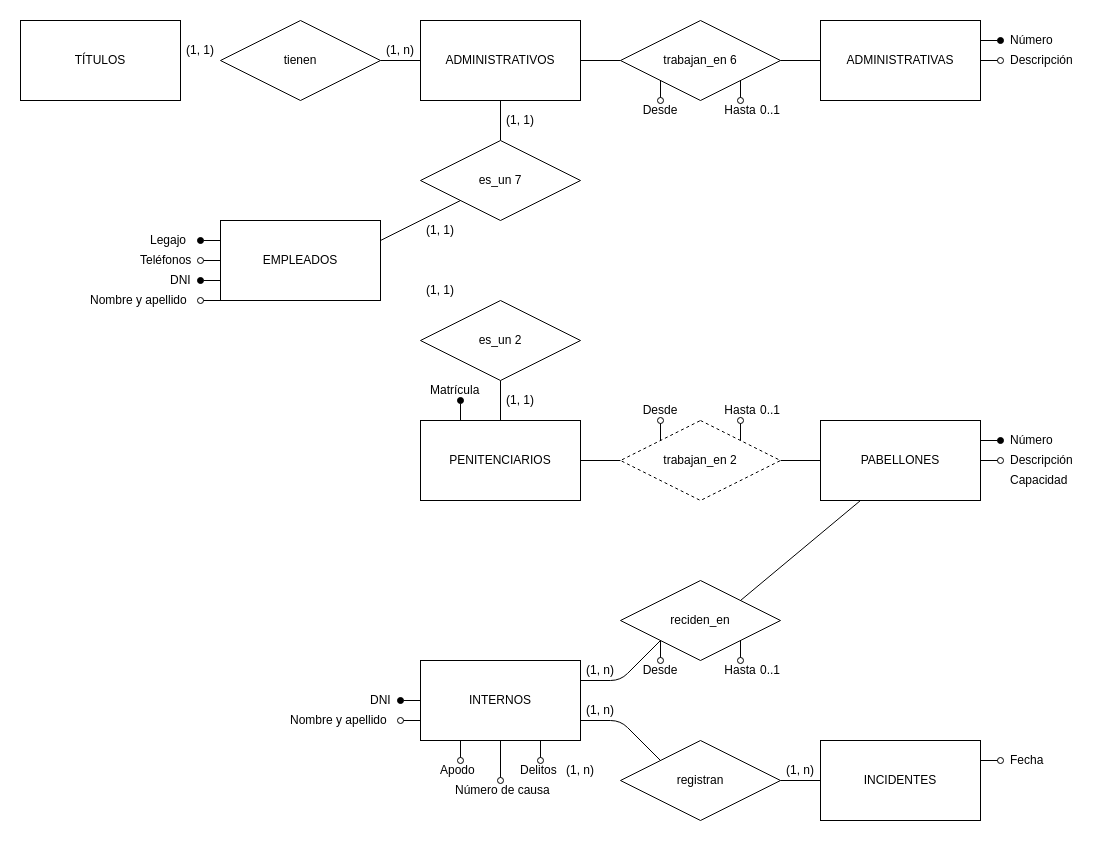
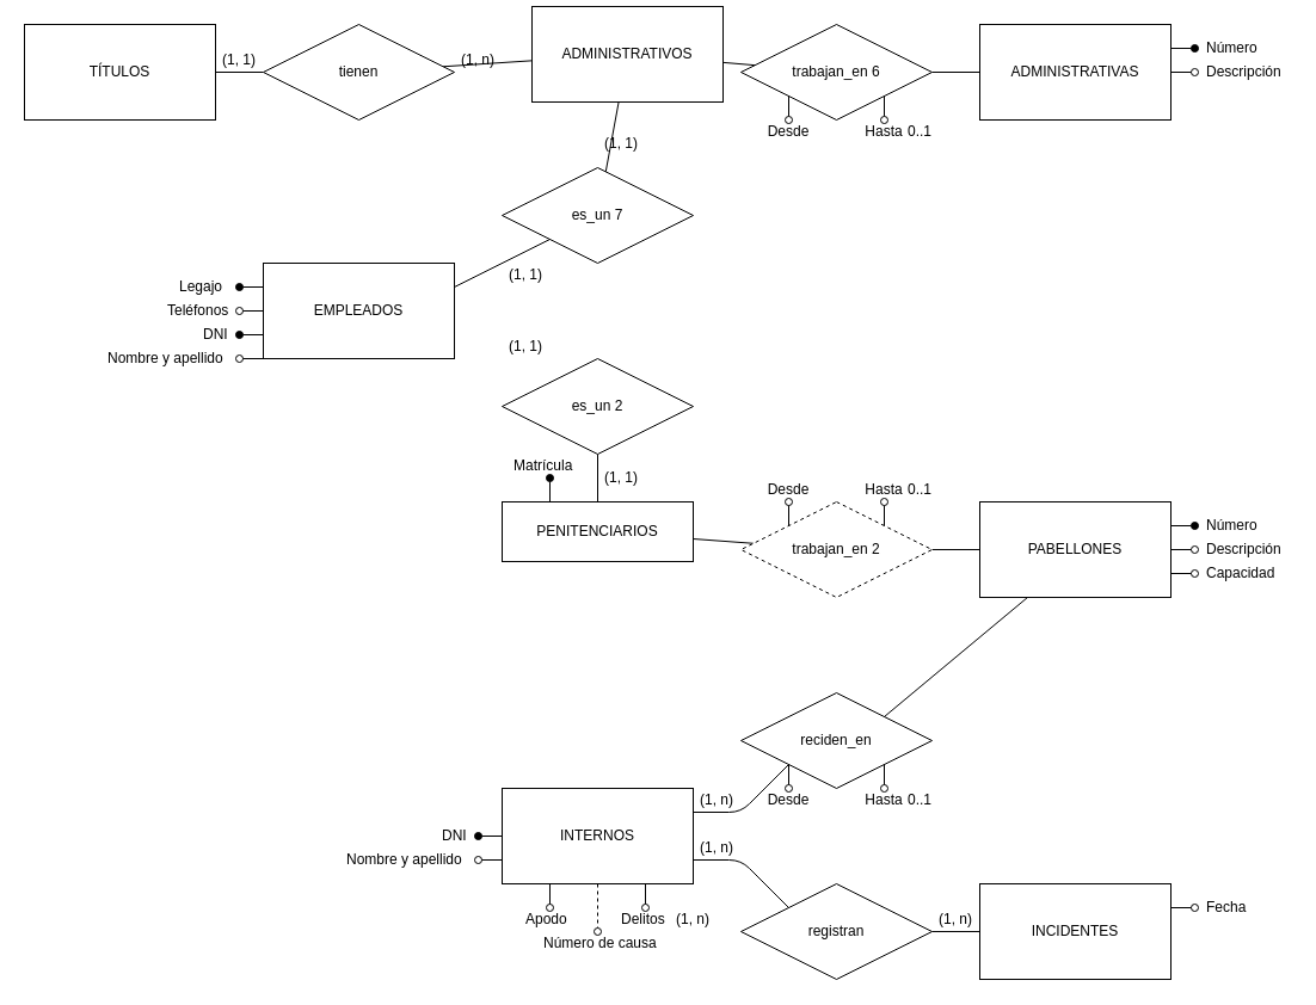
  <mxCell id="0" />
  <mxCell id="1" parent="0" />
  <mxCell id="2" value="EMPLEADOS" style="rounded=0;whiteSpace=wrap;html=1;" vertex="1" parent="1"><mxGeometry x="220" y="220" width="160" height="80" as="geometry" /></mxCell>
  <mxCell id="3" value="" style="edgeStyle=none;html=1;endArrow=none;endFill=0;" edge="1" parent="1" source="4" target="16"><mxGeometry relative="1" as="geometry" /></mxCell>
- <mxCell id="4" value="ADMINISTRATIVOS" style="rounded=0;whiteSpace=wrap;html=1;" vertex="1" parent="1"><mxGeometry x="420" width="160" height="80" as="geometry" y="20" /></mxCell>
+ <mxCell id="4" value="ADMINISTRATIVOS" style="rounded=0;whiteSpace=wrap;html=1;" vertex="1" parent="1"><mxGeometry x="445" y="5" width="160" height="80" as="geometry" /></mxCell>
  <mxCell id="5" value="" style="edgeStyle=none;html=1;endArrow=none;endFill=0;" edge="1" parent="1" source="7" target="14"><mxGeometry relative="1" as="geometry" /></mxCell>
  <mxCell id="6" style="edgeStyle=none;html=1;exitX=0.5;exitY=0;exitDx=0;exitDy=0;entryX=0.5;entryY=1;entryDx=0;entryDy=0;endArrow=none;endFill=0;" edge="1" parent="1" source="7" target="77"><mxGeometry relative="1" as="geometry" /></mxCell>
- <mxCell id="7" value="PENITENCIARIOS" style="rounded=0;whiteSpace=wrap;html=1;" vertex="1" parent="1"><mxGeometry x="420" y="420" width="160" height="80" as="geometry" /></mxCell>
+ <mxCell id="7" value="PENITENCIARIOS" style="rounded=0;whiteSpace=wrap;html=1;" vertex="1" parent="1"><mxGeometry x="420" y="420" width="160" height="50" as="geometry" /></mxCell>
  <mxCell id="8" value="ADMINISTRATIVAS" style="rounded=0;whiteSpace=wrap;html=1;" vertex="1" parent="1"><mxGeometry x="820" width="160" height="80" as="geometry" y="20" /></mxCell>
  <mxCell id="9" value="PABELLONES" style="rounded=0;whiteSpace=wrap;html=1;" vertex="1" parent="1"><mxGeometry x="820" y="420" width="160" height="80" as="geometry" /></mxCell>
  <mxCell id="10" value="INTERNOS" style="rounded=0;whiteSpace=wrap;html=1;" vertex="1" parent="1"><mxGeometry x="420" y="660" width="160" height="80" as="geometry" /></mxCell>
  <mxCell id="11" value="" style="edgeStyle=none;html=1;endArrow=none;endFill=0;" edge="1" parent="1" source="12" target="21"><mxGeometry relative="1" as="geometry" /></mxCell>
  <mxCell id="12" value="INCIDENTES" style="rounded=0;whiteSpace=wrap;html=1;" vertex="1" parent="1"><mxGeometry x="820" y="740" width="160" height="80" as="geometry" /></mxCell>
  <mxCell id="13" value="" style="edgeStyle=none;html=1;endArrow=none;endFill=0;" edge="1" parent="1" source="14" target="9"><mxGeometry relative="1" as="geometry" /></mxCell>
  <mxCell id="14" value="trabajan_en 2" style="rhombus;whiteSpace=wrap;html=1;dashed=1;" vertex="1" parent="1"><mxGeometry x="620" y="420" width="160" height="80" as="geometry" /></mxCell>
  <mxCell id="15" value="" style="edgeStyle=none;html=1;endArrow=none;endFill=0;" edge="1" parent="1" source="16" target="8"><mxGeometry relative="1" as="geometry" /></mxCell>
  <mxCell id="16" value="trabajan_en 6" style="rhombus;whiteSpace=wrap;html=1;" vertex="1" parent="1"><mxGeometry x="620" width="160" height="80" as="geometry" y="20" /></mxCell>
  <mxCell id="17" value="" style="edgeStyle=none;html=1;endArrow=none;endFill=0;exitX=1;exitY=0;exitDx=0;exitDy=0;entryX=0.25;entryY=1;entryDx=0;entryDy=0;" edge="1" parent="1" source="19" target="9"><mxGeometry relative="1" as="geometry" /></mxCell>
  <mxCell id="18" value="" style="edgeStyle=none;html=1;endArrow=none;endFill=0;exitX=0;exitY=1;exitDx=0;exitDy=0;entryX=1;entryY=0.25;entryDx=0;entryDy=0;" edge="1" parent="1" source="19" target="10"><mxGeometry relative="1" as="geometry"><Array as="points"><mxPoint x="620" y="680" /></Array></mxGeometry></mxCell>
  <mxCell id="19" value="reciden_en" style="rhombus;whiteSpace=wrap;html=1;" vertex="1" parent="1"><mxGeometry x="620" y="580" width="160" height="80" as="geometry" /></mxCell>
  <mxCell id="20" value="" style="edgeStyle=none;html=1;endArrow=none;endFill=0;exitX=0;exitY=0;exitDx=0;exitDy=0;entryX=1;entryY=0.75;entryDx=0;entryDy=0;" edge="1" parent="1" source="21" target="10"><mxGeometry relative="1" as="geometry"><Array as="points"><mxPoint x="620" y="720" /></Array></mxGeometry></mxCell>
  <mxCell id="21" value="registran" style="rhombus;whiteSpace=wrap;html=1;" vertex="1" parent="1"><mxGeometry x="620" y="740" width="160" height="80" as="geometry" /></mxCell>
  <mxCell id="22" style="html=1;labelBorderColor=none;strokeWidth=1;endArrow=oval;endFill=1;endSize=6;targetPerimeterSpacing=0;align=left;exitX=0;exitY=0.5;exitDx=0;exitDy=0;" edge="1" parent="1" source="10" target="23"><mxGeometry relative="1" as="geometry"><mxPoint x="192.5" y="670" as="sourcePoint" /></mxGeometry></mxCell>
  <mxCell id="23" value="DNI" style="text;html=1;strokeColor=none;fillColor=none;align=left;verticalAlign=middle;whiteSpace=wrap;rounded=0;container=0;spacingLeft=8;" vertex="1" parent="1"><mxGeometry x="360" y="690" width="40" height="20" as="geometry" /></mxCell>
  <mxCell id="24" style="html=1;labelBorderColor=none;strokeWidth=1;endArrow=oval;endFill=0;endSize=6;targetPerimeterSpacing=0;align=left;exitX=0;exitY=0.75;exitDx=0;exitDy=0;" edge="1" parent="1" source="10" target="25"><mxGeometry relative="1" as="geometry"><mxPoint x="202.5" y="730" as="sourcePoint" /></mxGeometry></mxCell>
  <mxCell id="25" value="Nombre y apellido" style="text;html=1;strokeColor=none;fillColor=none;align=left;verticalAlign=middle;whiteSpace=wrap;rounded=0;container=0;spacingLeft=8;" vertex="1" parent="1"><mxGeometry x="280" y="710" width="120" height="20" as="geometry" /></mxCell>
  <mxCell id="26" style="html=1;labelBorderColor=none;strokeWidth=1;endArrow=oval;endFill=0;endSize=6;targetPerimeterSpacing=0;align=left;exitX=0.25;exitY=1;exitDx=0;exitDy=0;" edge="1" parent="1" source="10" target="27"><mxGeometry relative="1" as="geometry"><mxPoint x="392.5" y="790" as="sourcePoint" /></mxGeometry></mxCell>
  <mxCell id="27" value="Apodo" style="text;html=1;strokeColor=none;fillColor=none;align=left;verticalAlign=middle;whiteSpace=wrap;rounded=0;container=0;spacingLeft=8;" vertex="1" parent="1"><mxGeometry x="430" y="760" width="60" height="20" as="geometry" /></mxCell>
- <mxCell id="28" style="html=1;labelBorderColor=none;strokeWidth=1;endArrow=oval;endFill=0;endSize=6;targetPerimeterSpacing=0;align=left;exitX=0.5;exitY=1;exitDx=0;exitDy=0;" edge="1" parent="1" source="10" target="29"><mxGeometry relative="1" as="geometry"><mxPoint x="452.5" y="800" as="sourcePoint" /></mxGeometry></mxCell>
+ <mxCell id="28" style="html=1;labelBorderColor=none;strokeWidth=1;endArrow=oval;endFill=0;endSize=6;targetPerimeterSpacing=0;align=left;exitX=0.5;exitY=1;exitDx=0;exitDy=0;dashed=1;" edge="1" parent="1" source="10" target="29"><mxGeometry relative="1" as="geometry"><mxPoint x="452.5" y="800" as="sourcePoint" /></mxGeometry></mxCell>
  <mxCell id="29" value="Número de causa" style="text;html=1;strokeColor=none;fillColor=none;align=left;verticalAlign=middle;whiteSpace=wrap;rounded=0;container=0;spacingLeft=8;" vertex="1" parent="1"><mxGeometry x="445" y="780" width="110" height="20" as="geometry" /></mxCell>
  <mxCell id="30" style="html=1;labelBorderColor=none;strokeWidth=1;endArrow=oval;endFill=0;endSize=6;targetPerimeterSpacing=0;align=left;exitX=0.75;exitY=1;exitDx=0;exitDy=0;" edge="1" parent="1" source="10" target="31"><mxGeometry relative="1" as="geometry"><mxPoint x="382.5" y="870" as="sourcePoint" /></mxGeometry></mxCell>
  <mxCell id="31" value="Delitos" style="text;html=1;strokeColor=none;fillColor=none;align=left;verticalAlign=middle;whiteSpace=wrap;rounded=0;container=0;spacingLeft=8;" vertex="1" parent="1"><mxGeometry x="510" y="760" width="60" height="20" as="geometry" /></mxCell>
  <mxCell id="32" value="(1, n)" style="text;html=1;strokeColor=none;fillColor=none;align=center;verticalAlign=middle;whiteSpace=wrap;rounded=0;labelBackgroundColor=none;fontSize=12;" vertex="1" parent="1"><mxGeometry x="560" y="760" width="40" height="20" as="geometry" /></mxCell>
  <mxCell id="33" style="html=1;labelBorderColor=none;strokeWidth=1;endArrow=oval;endFill=1;endSize=6;targetPerimeterSpacing=0;align=left;exitX=0;exitY=0.25;exitDx=0;exitDy=0;" edge="1" parent="1" source="2" target="34"><mxGeometry relative="1" as="geometry"><mxPoint x="70" y="150" as="sourcePoint" /></mxGeometry></mxCell>
  <mxCell id="34" value="Legajo" style="text;html=1;strokeColor=none;fillColor=none;align=left;verticalAlign=middle;whiteSpace=wrap;rounded=0;container=0;spacingLeft=8;" vertex="1" parent="1"><mxGeometry x="140" y="230" width="60" height="20" as="geometry" /></mxCell>
  <mxCell id="35" style="html=1;labelBorderColor=none;strokeWidth=1;endArrow=oval;endFill=0;endSize=6;targetPerimeterSpacing=0;align=left;exitX=0;exitY=0.5;exitDx=0;exitDy=0;" edge="1" parent="1" source="2" target="36"><mxGeometry relative="1" as="geometry"><mxPoint x="240" y="200" as="sourcePoint" /></mxGeometry></mxCell>
  <mxCell id="36" value="Teléfonos" style="text;html=1;strokeColor=none;fillColor=none;align=left;verticalAlign=middle;whiteSpace=wrap;rounded=0;container=0;spacingLeft=8;" vertex="1" parent="1"><mxGeometry x="130" y="250" width="70" height="20" as="geometry" /></mxCell>
  <mxCell id="37" style="html=1;labelBorderColor=none;strokeWidth=1;endArrow=oval;endFill=0;endSize=6;targetPerimeterSpacing=0;align=left;exitX=0;exitY=1;exitDx=0;exitDy=0;entryX=0.5;entryY=0;entryDx=0;entryDy=0;" edge="1" parent="1" source="16" target="38"><mxGeometry relative="1" as="geometry"><mxPoint x="570" y="10" as="sourcePoint" /><mxPoint x="660" y="140" as="targetPoint" /></mxGeometry></mxCell>
  <mxCell id="38" value="Desde" style="text;html=1;strokeColor=none;fillColor=none;align=center;verticalAlign=middle;whiteSpace=wrap;rounded=0;container=0;spacingLeft=0;spacing=2;" vertex="1" parent="1"><mxGeometry x="630" y="100" width="60" height="20" as="geometry" /></mxCell>
  <mxCell id="39" style="html=1;labelBorderColor=none;strokeWidth=1;endArrow=oval;endFill=0;endSize=6;targetPerimeterSpacing=0;align=left;exitX=1;exitY=1;exitDx=0;exitDy=0;entryX=0.5;entryY=0;entryDx=0;entryDy=0;" edge="1" parent="1" source="16" target="40"><mxGeometry relative="1" as="geometry"><mxPoint x="720" y="10" as="sourcePoint" /><mxPoint x="730" y="100" as="targetPoint" /></mxGeometry></mxCell>
  <mxCell id="40" value="Hasta" style="text;html=1;strokeColor=none;fillColor=none;align=center;verticalAlign=middle;whiteSpace=wrap;rounded=0;container=0;spacingLeft=0;spacing=2;" vertex="1" parent="1"><mxGeometry x="710" y="100" width="60" height="20" as="geometry" /></mxCell>
  <mxCell id="41" style="html=1;labelBorderColor=none;strokeWidth=1;endArrow=oval;endFill=0;endSize=6;targetPerimeterSpacing=0;align=left;exitX=0;exitY=0;exitDx=0;exitDy=0;entryX=0.5;entryY=1;entryDx=0;entryDy=0;" edge="1" parent="1" source="14" target="42"><mxGeometry relative="1" as="geometry"><mxPoint x="660" y="440" as="sourcePoint" /></mxGeometry></mxCell>
  <mxCell id="42" value="Desde" style="text;html=1;strokeColor=none;fillColor=none;align=center;verticalAlign=middle;whiteSpace=wrap;rounded=0;container=0;spacingLeft=0;spacing=2;" vertex="1" parent="1"><mxGeometry x="630" y="400" width="60" height="20" as="geometry" /></mxCell>
  <mxCell id="43" style="html=1;labelBorderColor=none;strokeWidth=1;endArrow=oval;endFill=0;endSize=6;targetPerimeterSpacing=0;align=left;exitX=1;exitY=0;exitDx=0;exitDy=0;entryX=0.5;entryY=1;entryDx=0;entryDy=0;" edge="1" parent="1" source="14" target="44"><mxGeometry relative="1" as="geometry"><mxPoint x="740" y="440" as="sourcePoint" /></mxGeometry></mxCell>
  <mxCell id="44" value="Hasta" style="text;html=1;strokeColor=none;fillColor=none;align=center;verticalAlign=middle;whiteSpace=wrap;rounded=0;container=0;spacingLeft=0;spacing=2;" vertex="1" parent="1"><mxGeometry x="710" y="400" width="60" height="20" as="geometry" /></mxCell>
  <mxCell id="45" value="0..1" style="text;html=1;strokeColor=none;fillColor=none;align=center;verticalAlign=middle;whiteSpace=wrap;rounded=0;labelBackgroundColor=none;fontFamily=Helvetica;fontSize=12;container=0;" vertex="1" parent="1"><mxGeometry x="750" y="400" width="40" height="20" as="geometry" /></mxCell>
  <mxCell id="46" value="0..1" style="text;html=1;strokeColor=none;fillColor=none;align=center;verticalAlign=middle;whiteSpace=wrap;rounded=0;labelBackgroundColor=none;fontFamily=Helvetica;fontSize=12;container=0;" vertex="1" parent="1"><mxGeometry x="750" y="100" width="40" height="20" as="geometry" /></mxCell>
  <mxCell id="47" style="html=1;labelBorderColor=none;strokeWidth=1;endArrow=oval;endFill=0;endSize=6;targetPerimeterSpacing=0;align=left;exitX=0;exitY=1;exitDx=0;exitDy=0;entryX=0.5;entryY=0;entryDx=0;entryDy=0;" edge="1" parent="1" target="48"><mxGeometry relative="1" as="geometry"><mxPoint x="660" y="640" as="sourcePoint" /><mxPoint x="660" y="700" as="targetPoint" /></mxGeometry></mxCell>
  <mxCell id="48" value="Desde" style="text;html=1;strokeColor=none;fillColor=none;align=center;verticalAlign=middle;whiteSpace=wrap;rounded=0;container=0;spacingLeft=0;spacing=2;" vertex="1" parent="1"><mxGeometry x="630" y="660" width="60" height="20" as="geometry" /></mxCell>
  <mxCell id="49" style="html=1;labelBorderColor=none;strokeWidth=1;endArrow=oval;endFill=0;endSize=6;targetPerimeterSpacing=0;align=left;exitX=1;exitY=1;exitDx=0;exitDy=0;entryX=0.5;entryY=0;entryDx=0;entryDy=0;" edge="1" parent="1" target="50"><mxGeometry relative="1" as="geometry"><mxPoint x="740" y="640" as="sourcePoint" /><mxPoint x="730" y="660" as="targetPoint" /></mxGeometry></mxCell>
  <mxCell id="50" value="Hasta" style="text;html=1;strokeColor=none;fillColor=none;align=center;verticalAlign=middle;whiteSpace=wrap;rounded=0;container=0;spacingLeft=0;spacing=2;" vertex="1" parent="1"><mxGeometry x="710" y="660" width="60" height="20" as="geometry" /></mxCell>
  <mxCell id="51" value="0..1" style="text;html=1;strokeColor=none;fillColor=none;align=center;verticalAlign=middle;whiteSpace=wrap;rounded=0;labelBackgroundColor=none;fontFamily=Helvetica;fontSize=12;container=0;" vertex="1" parent="1"><mxGeometry x="750" y="660" width="40" height="20" as="geometry" /></mxCell>
  <mxCell id="52" value="(1, n)" style="text;html=1;strokeColor=none;fillColor=none;align=center;verticalAlign=middle;whiteSpace=wrap;rounded=0;labelBackgroundColor=none;fontSize=12;" vertex="1" parent="1"><mxGeometry x="780" y="760" width="40" height="20" as="geometry" /></mxCell>
  <mxCell id="53" value="(1, n)" style="text;html=1;strokeColor=none;fillColor=none;align=center;verticalAlign=middle;whiteSpace=wrap;rounded=0;labelBackgroundColor=none;fontSize=12;" vertex="1" parent="1"><mxGeometry x="580" y="700" width="40" height="20" as="geometry" /></mxCell>
  <mxCell id="54" style="html=1;labelBorderColor=none;strokeWidth=1;endArrow=oval;endFill=0;endSize=6;targetPerimeterSpacing=0;align=left;exitX=1;exitY=0.25;exitDx=0;exitDy=0;" edge="1" parent="1" source="12" target="55"><mxGeometry relative="1" as="geometry"><mxPoint x="750" y="970" as="sourcePoint" /></mxGeometry></mxCell>
  <mxCell id="55" value="Fecha" style="text;html=1;strokeColor=none;fillColor=none;align=left;verticalAlign=middle;whiteSpace=wrap;rounded=0;container=0;spacingLeft=8;" vertex="1" parent="1"><mxGeometry x="1000" y="750" width="60" height="20" as="geometry" /></mxCell>
  <mxCell id="56" style="html=1;labelBorderColor=none;strokeWidth=1;endArrow=oval;endFill=1;endSize=6;targetPerimeterSpacing=0;align=left;exitX=0.25;exitY=0;exitDx=0;exitDy=0;" edge="1" parent="1" source="7" target="57"><mxGeometry relative="1" as="geometry"><mxPoint x="330" y="440" as="sourcePoint" /></mxGeometry></mxCell>
  <mxCell id="57" value="Matrícula" style="text;html=1;strokeColor=none;fillColor=none;align=left;verticalAlign=middle;whiteSpace=wrap;rounded=0;container=0;spacingLeft=8;" vertex="1" parent="1"><mxGeometry x="420" y="380" width="80" height="20" as="geometry" /></mxCell>
  <mxCell id="58" style="html=1;labelBorderColor=none;strokeWidth=1;endArrow=oval;endFill=1;endSize=6;targetPerimeterSpacing=0;align=left;exitX=1;exitY=0.25;exitDx=0;exitDy=0;" edge="1" parent="1" source="8" target="59"><mxGeometry relative="1" as="geometry"><mxPoint x="1010" y="60" as="sourcePoint" /></mxGeometry></mxCell>
  <mxCell id="59" value="Número" style="text;html=1;strokeColor=none;fillColor=none;align=left;verticalAlign=middle;whiteSpace=wrap;rounded=0;container=0;spacingLeft=8;" vertex="1" parent="1"><mxGeometry x="1000" y="30" width="80" height="20" as="geometry" /></mxCell>
  <mxCell id="60" style="html=1;labelBorderColor=none;strokeWidth=1;endArrow=oval;endFill=1;endSize=6;targetPerimeterSpacing=0;align=left;exitX=1;exitY=0.25;exitDx=0;exitDy=0;" edge="1" parent="1" target="61"><mxGeometry relative="1" as="geometry"><mxPoint x="980" y="440" as="sourcePoint" /></mxGeometry></mxCell>
  <mxCell id="61" value="Número" style="text;html=1;strokeColor=none;fillColor=none;align=left;verticalAlign=middle;whiteSpace=wrap;rounded=0;container=0;spacingLeft=8;" vertex="1" parent="1"><mxGeometry x="1000" y="430" width="80" height="20" as="geometry" /></mxCell>
  <mxCell id="62" style="html=1;labelBorderColor=none;strokeWidth=1;endArrow=oval;endFill=0;endSize=6;targetPerimeterSpacing=0;align=left;exitX=1;exitY=0.5;exitDx=0;exitDy=0;" edge="1" parent="1" source="9" target="63"><mxGeometry relative="1" as="geometry"><mxPoint x="1040" y="410" as="sourcePoint" /></mxGeometry></mxCell>
  <mxCell id="63" value="Descripción" style="text;html=1;strokeColor=none;fillColor=none;align=left;verticalAlign=middle;whiteSpace=wrap;rounded=0;container=0;spacingLeft=8;" vertex="1" parent="1"><mxGeometry x="1000" y="450" width="80" height="20" as="geometry" /></mxCell>
+ <mxCell id="64" style="html=1;labelBorderColor=none;strokeWidth=1;endArrow=oval;endFill=0;endSize=6;targetPerimeterSpacing=0;align=left;exitX=1;exitY=0.75;exitDx=0;exitDy=0;" edge="1" parent="1" source="9" target="65"><mxGeometry relative="1" as="geometry"><mxPoint x="960" y="480" as="sourcePoint" /></mxGeometry></mxCell>
  <mxCell id="65" value="Capacidad" style="text;html=1;strokeColor=none;fillColor=none;align=left;verticalAlign=middle;whiteSpace=wrap;rounded=0;container=0;spacingLeft=8;" vertex="1" parent="1"><mxGeometry x="1000" y="470" width="80" height="20" as="geometry" /></mxCell>
  <mxCell id="66" style="html=1;labelBorderColor=none;strokeWidth=1;endArrow=oval;endFill=1;endSize=6;targetPerimeterSpacing=0;align=left;exitX=0;exitY=0.5;exitDx=0;exitDy=0;" edge="1" parent="1" target="67"><mxGeometry relative="1" as="geometry"><mxPoint x="220" y="280" as="sourcePoint" /></mxGeometry></mxCell>
  <mxCell id="67" value="DNI" style="text;html=1;strokeColor=none;fillColor=none;align=left;verticalAlign=middle;whiteSpace=wrap;rounded=0;container=0;spacingLeft=8;" vertex="1" parent="1"><mxGeometry x="160" y="270" width="40" height="20" as="geometry" /></mxCell>
  <mxCell id="68" style="html=1;labelBorderColor=none;strokeWidth=1;endArrow=oval;endFill=0;endSize=6;targetPerimeterSpacing=0;align=left;exitX=0;exitY=0.75;exitDx=0;exitDy=0;" edge="1" parent="1" target="69"><mxGeometry relative="1" as="geometry"><mxPoint x="220" y="300" as="sourcePoint" /></mxGeometry></mxCell>
  <mxCell id="69" value="Nombre y apellido" style="text;html=1;strokeColor=none;fillColor=none;align=left;verticalAlign=middle;whiteSpace=wrap;rounded=0;container=0;spacingLeft=8;" vertex="1" parent="1"><mxGeometry x="80" y="290" width="120" height="20" as="geometry" /></mxCell>
  <mxCell id="70" style="html=1;labelBorderColor=none;strokeWidth=1;endArrow=oval;endFill=0;endSize=6;targetPerimeterSpacing=0;align=left;exitX=1;exitY=0.5;exitDx=0;exitDy=0;" edge="1" parent="1" target="71"><mxGeometry relative="1" as="geometry"><mxPoint x="980" y="60" as="sourcePoint" /></mxGeometry></mxCell>
  <mxCell id="71" value="Descripción" style="text;html=1;strokeColor=none;fillColor=none;align=left;verticalAlign=middle;whiteSpace=wrap;rounded=0;container=0;spacingLeft=8;" vertex="1" parent="1"><mxGeometry x="1000" y="50" width="80" height="20" as="geometry" /></mxCell>
+ <mxCell id="72" value="" style="edgeStyle=none;html=1;endArrow=none;endFill=0;" edge="1" parent="1" source="73" target="79"><mxGeometry relative="1" as="geometry" /></mxCell>
  <mxCell id="73" value="TÍTULOS" style="rounded=0;whiteSpace=wrap;html=1;" vertex="1" parent="1"><mxGeometry x="20" width="160" height="80" as="geometry" y="20" /></mxCell>
  <mxCell id="74" style="edgeStyle=none;html=1;exitX=0;exitY=1;exitDx=0;exitDy=0;entryX=1;entryY=0.25;entryDx=0;entryDy=0;endArrow=none;endFill=0;" edge="1" parent="1" source="76" target="2"><mxGeometry relative="1" as="geometry" /></mxCell>
  <mxCell id="75" value="" style="edgeStyle=none;html=1;endArrow=none;endFill=0;" edge="1" parent="1" source="76" target="4"><mxGeometry relative="1" as="geometry" /></mxCell>
  <mxCell id="76" value="es_un 7" style="rhombus;whiteSpace=wrap;html=1;" vertex="1" parent="1"><mxGeometry x="420" y="140" width="160" height="80" as="geometry" /></mxCell>
  <mxCell id="77" value="es_un 2" style="rhombus;whiteSpace=wrap;html=1;" vertex="1" parent="1"><mxGeometry x="420" y="300" width="160" height="80" as="geometry" /></mxCell>
  <mxCell id="78" value="" style="edgeStyle=none;html=1;endArrow=none;endFill=0;" edge="1" parent="1" source="79" target="4"><mxGeometry relative="1" as="geometry" /></mxCell>
  <mxCell id="79" value="tienen" style="rhombus;whiteSpace=wrap;html=1;" vertex="1" parent="1"><mxGeometry x="220" width="160" height="80" as="geometry" y="20" /></mxCell>
  <mxCell id="80" value="(1, 1)" style="text;html=1;strokeColor=none;fillColor=none;align=center;verticalAlign=middle;whiteSpace=wrap;rounded=0;labelBackgroundColor=none;fontSize=12;" vertex="1" parent="1"><mxGeometry x="180" y="40" width="40" height="20" as="geometry" /></mxCell>
  <mxCell id="81" value="(1, n)" style="text;html=1;strokeColor=none;fillColor=none;align=center;verticalAlign=middle;whiteSpace=wrap;rounded=0;labelBackgroundColor=none;fontSize=12;" vertex="1" parent="1"><mxGeometry x="380" y="40" width="40" height="20" as="geometry" /></mxCell>
  <mxCell id="82" value="(1, 1)" style="text;html=1;strokeColor=none;fillColor=none;align=center;verticalAlign=middle;whiteSpace=wrap;rounded=0;labelBackgroundColor=none;fontSize=12;" vertex="1" parent="1"><mxGeometry x="420" y="220" width="40" height="20" as="geometry" /></mxCell>
  <mxCell id="83" value="(1, 1)" style="text;html=1;strokeColor=none;fillColor=none;align=center;verticalAlign=middle;whiteSpace=wrap;rounded=0;labelBackgroundColor=none;fontSize=12;" vertex="1" parent="1"><mxGeometry x="420" y="280" width="40" height="20" as="geometry" /></mxCell>
  <mxCell id="84" value="(1, 1)" style="text;html=1;strokeColor=none;fillColor=none;align=center;verticalAlign=middle;whiteSpace=wrap;rounded=0;labelBackgroundColor=none;fontSize=12;" vertex="1" parent="1"><mxGeometry x="500" y="390" width="40" height="20" as="geometry" /></mxCell>
  <mxCell id="85" value="(1, 1)" style="text;html=1;strokeColor=none;fillColor=none;align=center;verticalAlign=middle;whiteSpace=wrap;rounded=0;labelBackgroundColor=none;fontSize=12;" vertex="1" parent="1"><mxGeometry x="500" y="110" width="40" height="20" as="geometry" /></mxCell>
  <mxCell id="86" value="(1, n)" style="text;html=1;strokeColor=none;fillColor=none;align=center;verticalAlign=middle;whiteSpace=wrap;rounded=0;labelBackgroundColor=none;fontSize=12;" vertex="1" parent="1"><mxGeometry x="580" y="660" width="40" height="20" as="geometry" /></mxCell>
